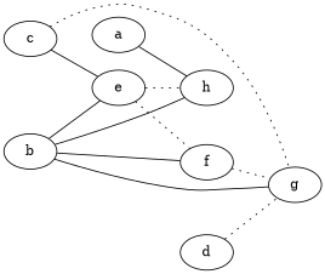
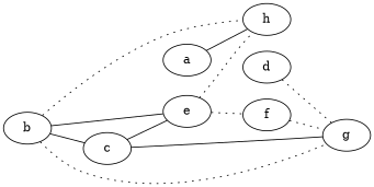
  graph {
    rankdir=LR
    edge [style=dotted]
    a
    h
    b
    g
    f
    e
    c
    d
    a -- h [style=""]
-   b -- h [style=solid]
-   b -- g [style=""]
-   b -- f [style=""]
+   b -- h
+   b -- g
+   b -- c [style=""]
    b -- e [style=""]
    f -- g
    e -- h
    e -- f
-   c -- g
+   c -- g [style=solid]
    c -- e [style=""]
    d -- g
  }
